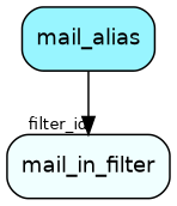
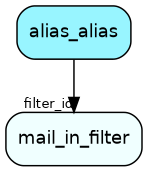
  digraph {
    node [fontname=Helvetica fontsize=12 shape=box style="rounded, filled"]
-   mail_alias [fillcolor=cadetblue1]
+   mail_alias [fillcolor=cadetblue1 label=alias_alias]
    mail_in_filter [fillcolor=azure1]
    mail_alias -> mail_in_filter [fontname=Helvetica fontsize=9 headlabel=filter_id]
  }
